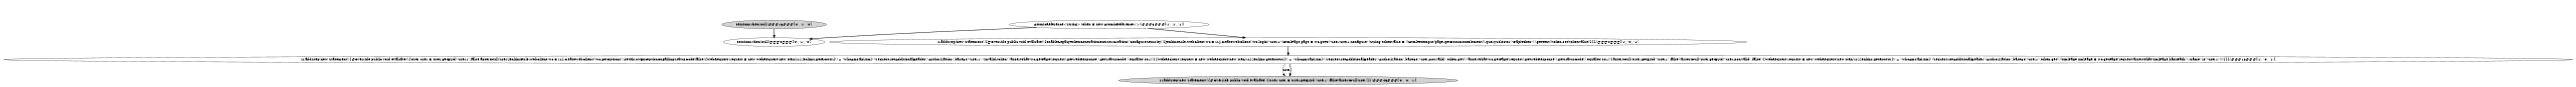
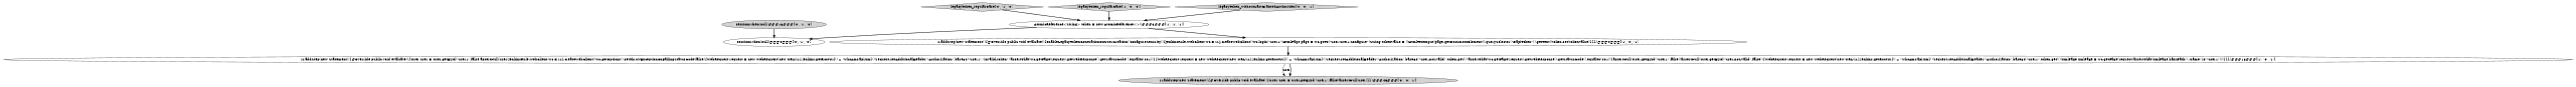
  digraph {
    fontname="DejaVu Serif"
    node [fillcolor=lightgray fontname="DejaVu Serif" shape=ellipse style=filled]
    edge [fontname="DejaVu Serif" style=bold]
    n1 [label="sessions.then(null)@@@16@@@['0', '1', '0']"]
    n2 [fillcolor=white label="sessions.then(null)@@@4@@@['0', '1', '0']"]
    n3 [label="rr.addStep(new Statement(){@Override public void evaluate(){User user = User.getById(\"user1\",false)assertNull(user)}})@@@45@@@['0', '0', '1']"]
+   n4 [label="legacyToken_regularCase['0', '1', '0']" shape=diamond]
    n5 [fillcolor=white label="AtomicReference<String> token = new AtomicReference<>()@@@3@@@['1', '1', '1']"]
    n6 [fillcolor=white label="rr.addStep(new Statement(){@Override public void evaluate(){enableLegacyTokenGenerationOnUserCreation()configureSecurity(){JenkinsRule.WebClient wc = rr.j.createWebClient()wc.login(\"user1\")HtmlPage page = wc.goTo(\"user/user1/configure\")String tokenValue = ((HtmlTextInput)page.getDocumentElement().querySelector(\"#apiToken\")).getText()token.set(tokenValue)}}})@@@4@@@['1', '0', '1']"]
    n7 [fillcolor=white label="rr.addStep(new Statement(){@Override public void evaluate(){User user = User.getById(\"user1\",false)assertNull(user)JenkinsRule.WebClient wc = rr.j.createWebClient()wc.getOptions().setThrowExceptionOnFailingStatusCode(false){WebRequest request = new WebRequest(new URL(rr.j.jenkins.getRootUrl() + \"whoAmI/api/xml\"))request.setAdditionalHeader(\"Authorization\",base64(\"user1\",\"invalid-token\"))assertThat(wc.getPage(request).getWebResponse().getStatusCode(),equalTo(401))}{WebRequest request = new WebRequest(new URL(rr.j.jenkins.getRootUrl() + \"whoAmI/api/xml\"))request.setAdditionalHeader(\"Authorization\",base64(\"user-not-valid\",token.get()))assertThat(wc.getPage(request).getWebResponse().getStatusCode(),equalTo(401))}assertNull(User.getById(\"user1\",false))assertNull(User.getById(\"user-not-valid\",false)){WebRequest request = new WebRequest(new URL(rr.j.jenkins.getRootUrl() + \"whoAmI/api/xml\"))request.setAdditionalHeader(\"Authorization\",base64(\"user1\",token.get()))XmlPage xmlPage = wc.getPage(request)assertThat(xmlPage,hasXPath(\"//name\",is(\"user1\")))}}})@@@18@@@['1', '0', '1']"]
+   n8 [label="legacyToken_regularCase['1', '0', '0']" shape=diamond]
+   n9 [label="legacyToken_withoutLastGrantedAuthorities['0', '0', '1']" shape=diamond]
    n1 -> n2
+   n4 -> n5
    n5 -> n2
    n5 -> n6
    n6 -> n7
    n7 -> n3 [label=user style=solid]
    n7 -> n3
+   n8 -> n5
+   n9 -> n5
  }
